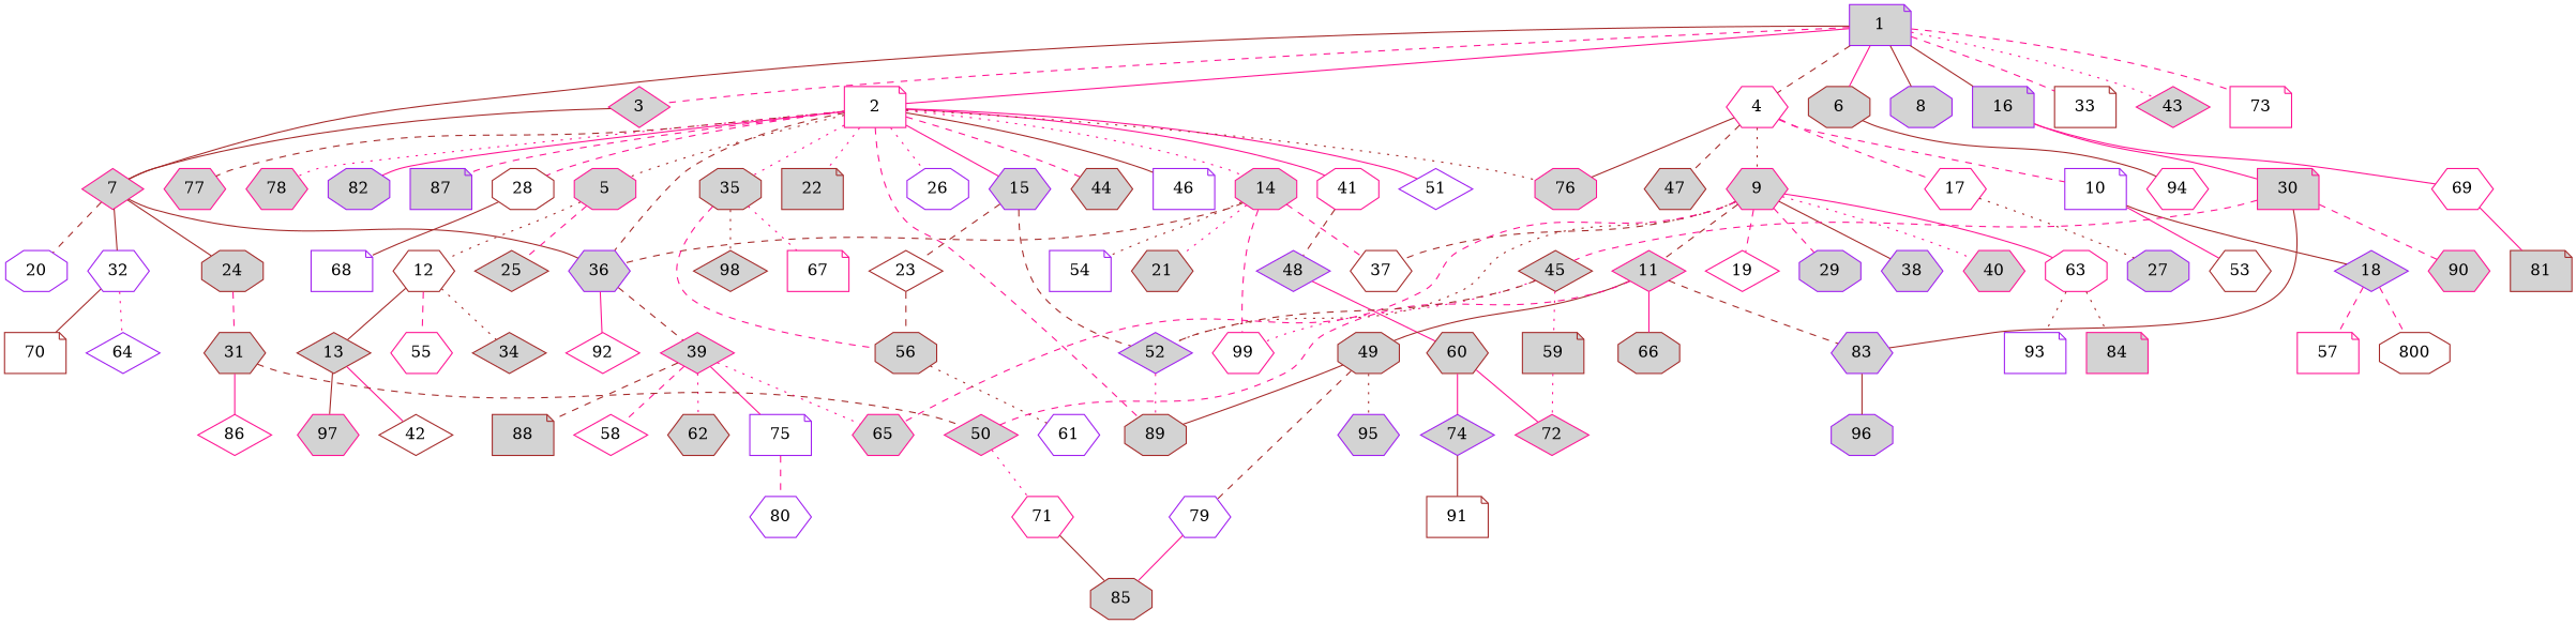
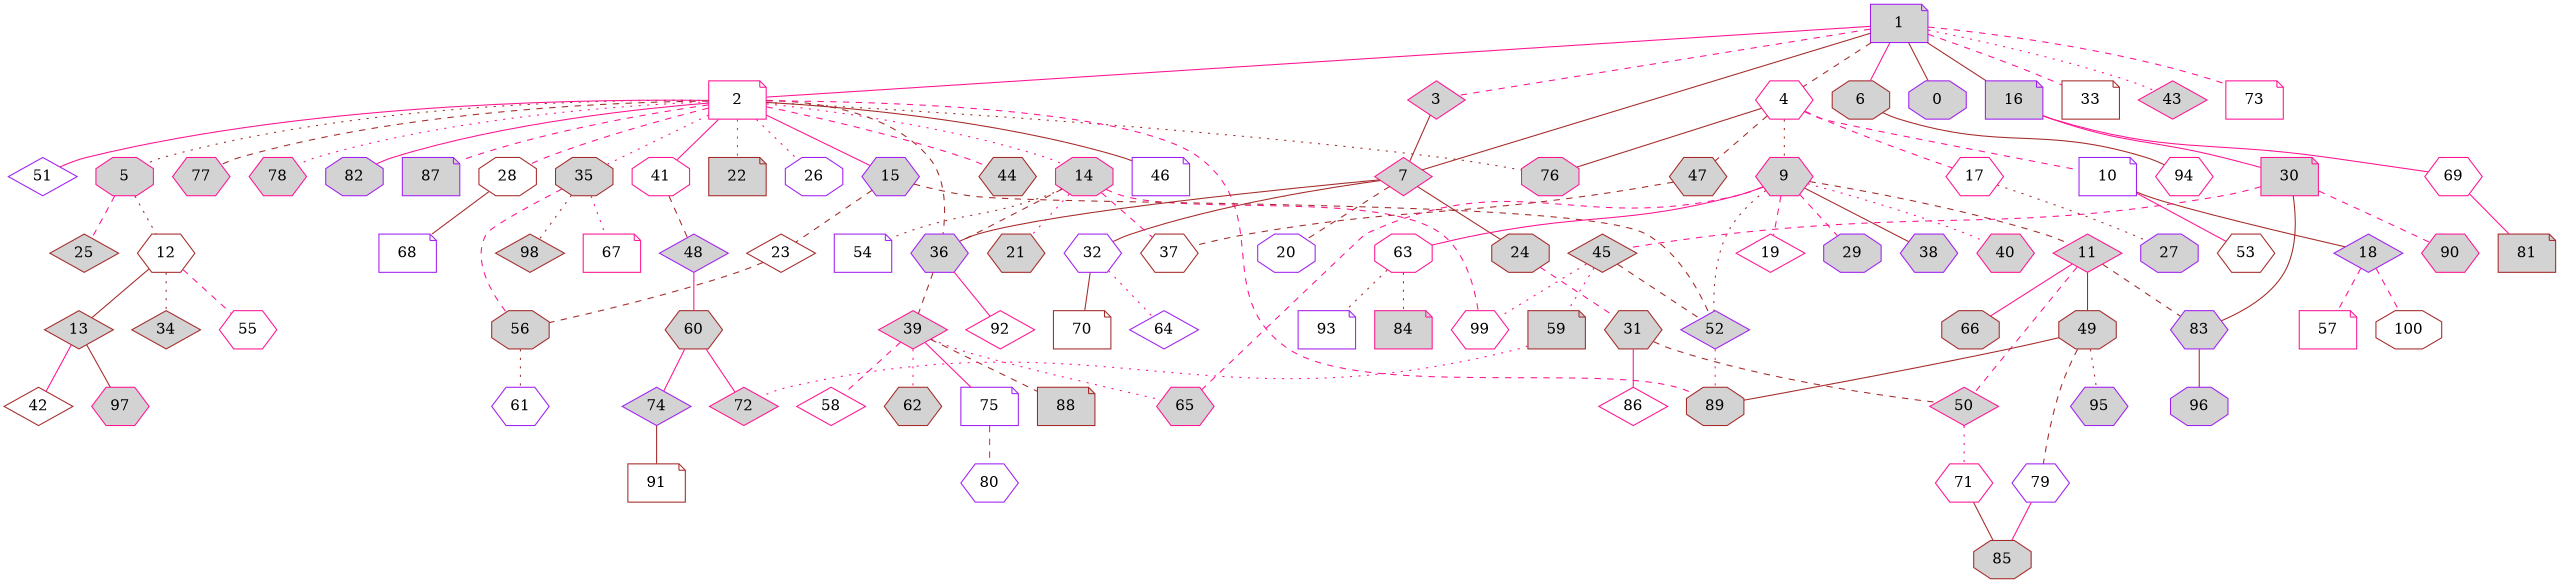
  graph {
    node [color=deeppink fillcolor=lightgrey shape=hexagon style=filled]
    edge [color=deeppink style=dashed]
    1 [color=purple shape=note]
    2 [fillcolor=white shape=note]
    3 [shape=diamond]
    4 [fillcolor=white]
    6 [color=brown shape=octagon]
    7 [shape=diamond]
-   8 [color=purple shape=octagon]
+   8 [color=purple shape=octagon label=0]
    16 [color=purple shape=note]
    33 [color=brown fillcolor=white shape=note]
    43 [shape=diamond]
    73 [fillcolor=white shape=note]
    5 [shape=octagon]
    14 [shape=octagon]
    15 [color=purple]
    22 [color=brown shape=note]
    26 [color=purple fillcolor=white shape=octagon]
    28 [color=brown fillcolor=white shape=octagon]
    35 [color=brown shape=octagon]
    36 [color=purple]
    41 [fillcolor=white shape=octagon]
    44 [color=brown]
    46 [color=purple fillcolor=white shape=note]
    51 [color=purple fillcolor=white shape=diamond]
    76 [shape=octagon]
    77
    78
    82 [color=purple shape=octagon]
    87 [color=purple shape=note]
    89 [color=brown shape=octagon]
    9
    10 [color=purple fillcolor=white shape=note]
    17 [fillcolor=white]
    47 [color=brown]
    94 [fillcolor=white]
    20 [color=purple fillcolor=white shape=octagon]
    24 [color=brown shape=octagon]
    32 [color=purple fillcolor=white]
    30 [shape=note]
    69 [fillcolor=white]
    12 [color=brown fillcolor=white]
    25 [color=brown shape=diamond]
    37 [color=brown fillcolor=white]
    21 [color=brown]
    54 [color=purple fillcolor=white shape=note]
    99 [fillcolor=white]
    52 [color=purple shape=diamond]
    23 [color=brown fillcolor=white shape=diamond]
    68 [color=purple fillcolor=white shape=note]
    56 [color=brown shape=octagon]
    67 [fillcolor=white shape=note]
    98 [color=brown shape=diamond]
    39 [shape=diamond]
    92 [fillcolor=white shape=diamond]
    48 [color=purple shape=diamond]
    11 [shape=diamond]
    19 [fillcolor=white shape=diamond]
    29 [color=purple shape=octagon]
    38 [color=purple]
    40
    63 [fillcolor=white shape=octagon]
    65
    18 [color=purple shape=diamond]
    53 [color=brown fillcolor=white]
    27 [color=purple shape=octagon]
    13 [color=brown shape=diamond]
    34 [color=brown shape=diamond]
    55 [fillcolor=white]
    31 [color=brown]
    64 [color=purple fillcolor=white shape=diamond]
    70 [color=brown fillcolor=white shape=note]
    49 [color=brown shape=octagon]
    50 [shape=diamond]
    66 [color=brown shape=octagon]
    83 [color=purple]
    84 [shape=note]
    93 [color=purple fillcolor=white shape=note]
    57 [fillcolor=white shape=note]
-   100 [color=brown fillcolor=white shape=octagon label=800]
+   100 [color=brown fillcolor=white shape=octagon]
    79 [color=purple fillcolor=white]
    95 [color=purple]
    71 [fillcolor=white]
    96 [color=purple shape=octagon]
    42 [color=brown fillcolor=white shape=diamond]
    97
    45 [color=brown shape=diamond]
    90
    81 [color=brown shape=note]
    61 [color=purple fillcolor=white]
    86 [fillcolor=white shape=diamond]
    59 [color=brown shape=note]
    58 [fillcolor=white shape=diamond]
    62 [color=brown]
    75 [color=purple fillcolor=white shape=note]
    88 [color=brown shape=note]
    80 [color=purple fillcolor=white]
    60 [color=brown]
    72 [shape=diamond]
    74 [color=purple shape=diamond]
    85 [color=brown shape=octagon]
    91 [color=brown fillcolor=white shape=note]
    1 -- 2 [style=solid]
    1 -- 3
    1 -- 4 [color=brown]
    1 -- 6 [style=solid]
    1 -- 7 [color=brown style=solid]
    1 -- 8 [color=brown style=solid]
    1 -- 16 [color=brown style=solid]
    1 -- 33
    1 -- 43 [style=dotted]
    1 -- 73
    2 -- 5 [color=brown style=dotted]
    2 -- 14 [style=dotted]
    2 -- 15 [style=solid]
    2 -- 22 [style=dotted]
    2 -- 26 [style=dotted]
    2 -- 28
    2 -- 35 [style=dotted]
    2 -- 36 [color=brown]
    2 -- 41 [style=solid]
    2 -- 44
    2 -- 46 [color=brown style=solid]
    2 -- 51 [style=solid]
    2 -- 76 [color=brown style=dotted]
    2 -- 77 [color=brown]
    2 -- 78 [style=dotted]
    2 -- 82 [style=solid]
    2 -- 87
    2 -- 89
    3 -- 7 [color=brown style=solid]
    4 -- 76 [color=brown style=solid]
    4 -- 9 [color=brown style=dotted]
    4 -- 10
    4 -- 17
    4 -- 47 [color=brown]
    6 -- 94 [color=brown style=solid]
    7 -- 36 [color=brown style=solid]
    7 -- 20 [color=brown]
    7 -- 24 [color=brown style=solid]
    7 -- 32 [color=brown style=solid]
    16 -- 30 [style=solid]
    16 -- 69 [style=solid]
    5 -- 12 [color=brown style=dotted]
    5 -- 25
    14 -- 36 [color=brown]
    14 -- 37
    14 -- 21 [style=dotted]
    14 -- 54 [color=brown style=dotted]
    14 -- 99
    15 -- 52 [color=brown]
    15 -- 23 [color=brown]
    28 -- 68 [color=brown style=solid]
    35 -- 56
    35 -- 67 [style=dotted]
    35 -- 98 [color=brown style=dotted]
    36 -- 39 [color=brown]
    36 -- 92 [style=solid]
    41 -- 48 [color=brown]
-   9 -- 37 [color=brown]
+   47 -- 37 [color=brown]
    9 -- 52 [color=brown style=dotted]
    9 -- 11 [color=brown]
    9 -- 19
    9 -- 29
    9 -- 38 [color=brown style=solid]
    9 -- 40 [style=dotted]
    9 -- 63 [style=solid]
    9 -- 65
    10 -- 18 [color=brown style=solid]
    10 -- 53 [style=solid]
    17 -- 27 [color=brown style=dotted]
    24 -- 31
    32 -- 64 [style=dotted]
    32 -- 70 [color=brown style=solid]
    30 -- 83 [color=brown style=solid]
    30 -- 45
    30 -- 90
    69 -- 81 [style=solid]
    12 -- 13 [color=brown style=solid]
    12 -- 34 [color=brown style=dotted]
    12 -- 55
    52 -- 89 [style=dotted]
    23 -- 56 [color=brown]
    56 -- 61 [color=brown style=dotted]
    39 -- 65 [style=dotted]
    39 -- 58
    39 -- 62 [style=dotted]
    39 -- 75 [style=solid]
    39 -- 88 [color=brown]
    48 -- 60 [style=solid]
    11 -- 49 [color=brown style=solid]
    11 -- 50
    11 -- 66 [style=solid]
    11 -- 83 [color=brown]
    63 -- 84 [color=brown style=dotted]
    63 -- 93 [color=brown style=dotted]
    18 -- 57
    18 -- 100
    13 -- 42 [style=solid]
    13 -- 97 [color=brown style=solid]
    31 -- 50 [color=brown]
    31 -- 86 [style=solid]
    49 -- 89 [color=brown style=solid]
    49 -- 79 [color=brown]
    49 -- 95 [color=brown style=dotted]
    50 -- 71 [style=dotted]
    83 -- 96 [color=brown style=solid]
    79 -- 85 [style=solid]
    71 -- 85 [color=brown style=solid]
    45 -- 99 [style=dotted]
    45 -- 52 [color=brown]
    45 -- 59 [style=dotted]
    59 -- 72 [style=dotted]
    75 -- 80
    60 -- 72 [style=solid]
    60 -- 74 [style=solid]
    74 -- 91 [color=brown style=solid]
  }
